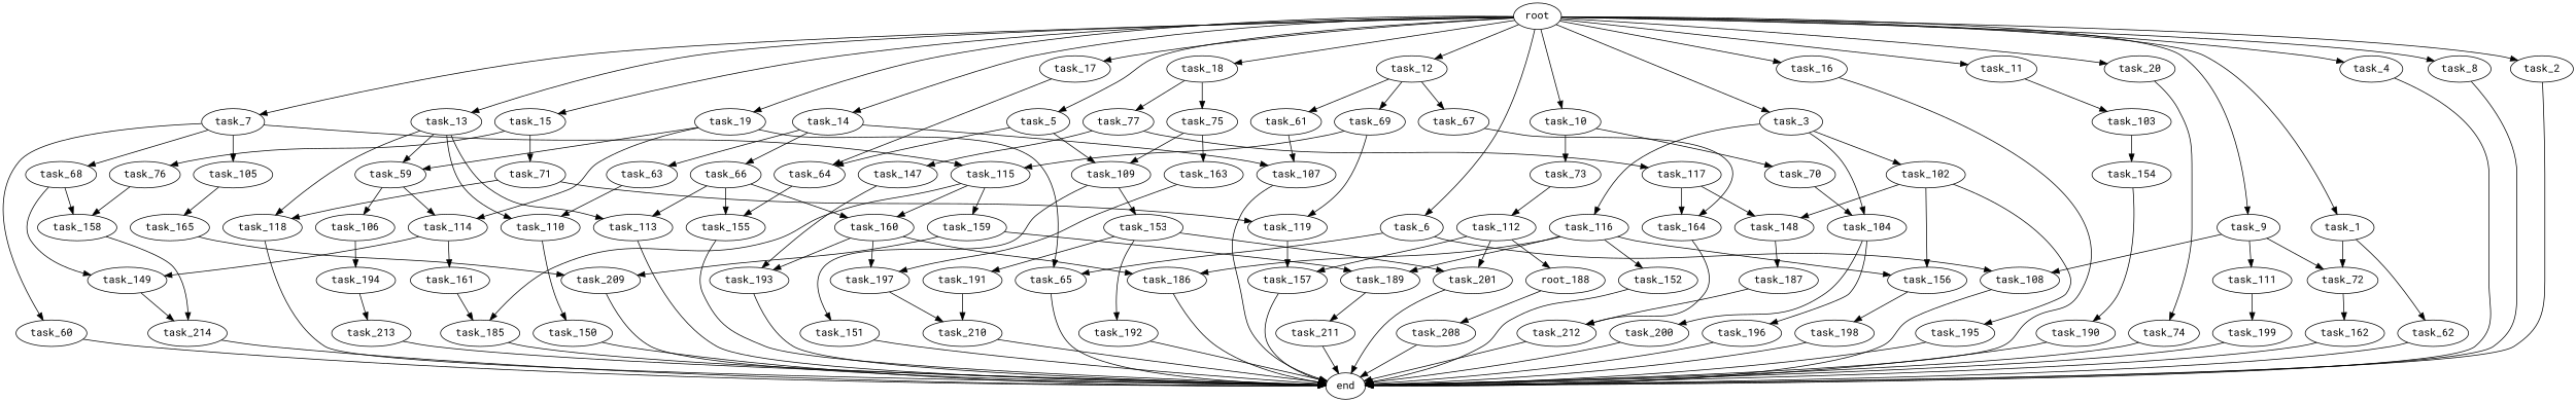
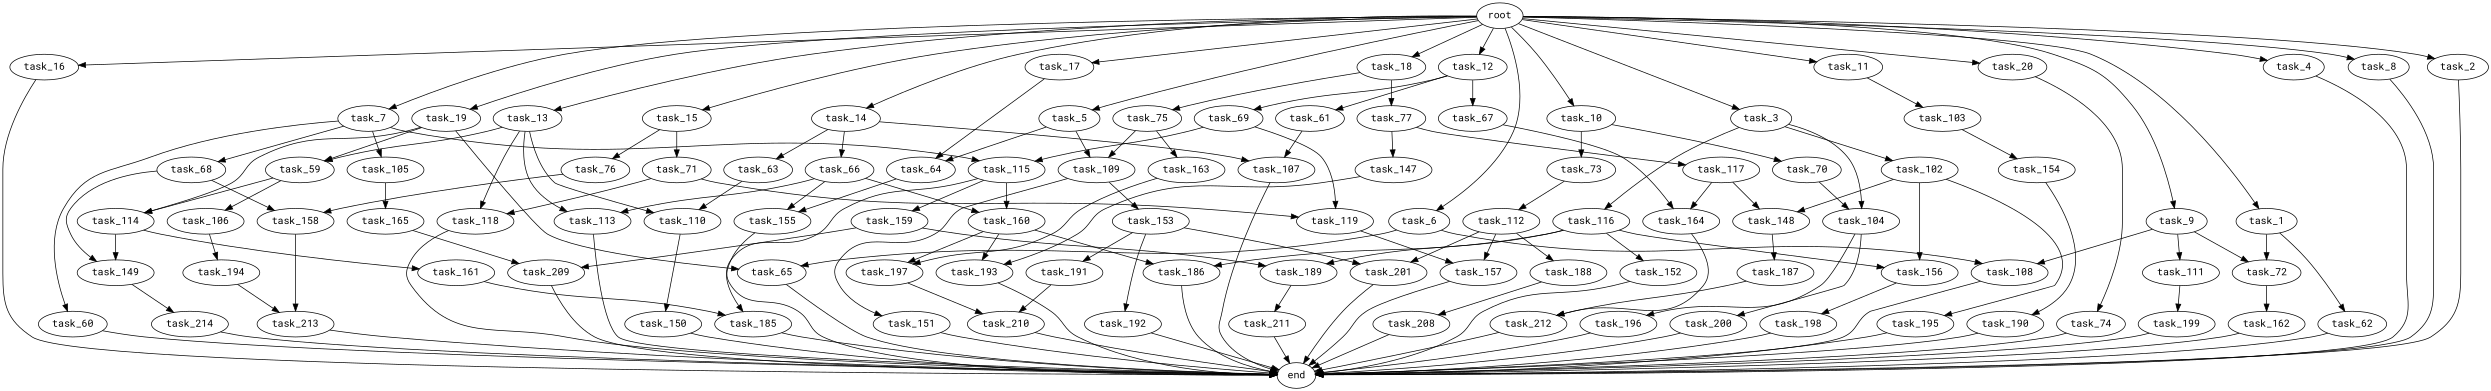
  digraph {
    fontname="Roboto Mono"
    node [fontname="Roboto Mono"]
    edge [fontname="Roboto Mono"]
    task_149
    task_214
    end
    task_192
    task_16
    task_150
    task_212
    task_115
    task_185
    task_159
    task_160
    task_209
    task_189
    task_193
    task_197
    task_186
    task_158
    task_213
    task_19
    task_114
    task_65
    task_59
    task_161
    task_106
    task_190
    task_119
    task_157
    task_102
    task_156
    task_148
    task_195
    task_198
    task_187
    task_11
    task_103
    task_154
    task_20
    task_74
    task_113
    task_60
    task_111
    task_199
    task_117
    task_164
    task_162
    task_151
    task_62
    task_14
    task_63
    task_107
    task_66
    task_110
    task_155
    task_1
    task_72
    task_108
    task_6
    task_147
    task_208
    task_200
    task_5
    task_64
    task_109
    task_153
    root
    task_7
    task_18
    task_4
    task_10
    task_12
    task_13
    task_15
    task_3
    task_8
    task_9
    task_2
    task_17
    task_105
    task_68
    task_77
    task_75
    task_73
    task_70
    task_69
    task_61
    task_67
    task_118
    task_76
    task_71
    task_104
    task_116
    task_196
    task_165
    task_163
    task_152
    task_194
    task_210
    task_191
    task_201
    task_112
-   task_188 [label=root_188]
+   task_188
    task_211
    task_149 -> task_214
    task_214 -> end
    task_192 -> end
    task_16 -> end
    task_150 -> end
    task_212 -> end
    task_115 -> task_185
    task_115 -> task_159
    task_115 -> task_160
    task_185 -> end
    task_159 -> task_209
    task_159 -> task_189
    task_160 -> task_193
    task_160 -> task_197
    task_160 -> task_186
    task_209 -> end
    task_189 -> task_211
    task_193 -> end
    task_197 -> task_210
    task_186 -> end
-   task_158 -> task_214
+   task_158 -> task_213
    task_213 -> end
    task_19 -> task_114
    task_19 -> task_65
    task_19 -> task_59
    task_114 -> task_149
    task_114 -> task_161
    task_65 -> end
    task_59 -> task_114
    task_59 -> task_106
    task_161 -> task_185
    task_106 -> task_194
    task_190 -> end
    task_119 -> task_157
    task_157 -> end
    task_102 -> task_156
    task_102 -> task_148
    task_102 -> task_195
    task_156 -> task_198
    task_148 -> task_187
    task_195 -> end
    task_198 -> end
    task_187 -> task_212
    task_11 -> task_103
    task_103 -> task_154
    task_154 -> task_190
    task_20 -> task_74
    task_74 -> end
    task_113 -> end
    task_60 -> end
    task_111 -> task_199
    task_199 -> end
    task_117 -> task_148
    task_117 -> task_164
    task_164 -> task_212
    task_162 -> end
    task_151 -> end
    task_62 -> end
    task_14 -> task_63
    task_14 -> task_107
    task_14 -> task_66
    task_63 -> task_110
    task_107 -> end
    task_66 -> task_160
    task_66 -> task_113
    task_66 -> task_155
    task_110 -> task_150
    task_155 -> end
    task_1 -> task_62
    task_1 -> task_72
    task_72 -> task_162
    task_108 -> end
    task_6 -> task_65
    task_6 -> task_108
    task_147 -> task_193
    task_208 -> end
    task_200 -> end
    task_5 -> task_64
    task_5 -> task_109
    task_64 -> task_155
    task_109 -> task_151
    task_109 -> task_153
    task_153 -> task_192
    task_153 -> task_191
    task_153 -> task_201
    root -> task_16
    root -> task_19
    root -> task_11
    root -> task_20
    root -> task_14
    root -> task_1
    root -> task_6
    root -> task_5
    root -> task_7
    root -> task_18
    root -> task_4
    root -> task_10
    root -> task_12
    root -> task_13
    root -> task_15
    root -> task_3
    root -> task_8
    root -> task_9
    root -> task_2
    root -> task_17
    task_7 -> task_115
    task_7 -> task_60
    task_7 -> task_105
    task_7 -> task_68
    task_18 -> task_77
    task_18 -> task_75
    task_4 -> end
    task_10 -> task_73
    task_10 -> task_70
    task_12 -> task_69
    task_12 -> task_61
    task_12 -> task_67
    task_13 -> task_59
    task_13 -> task_113
    task_13 -> task_110
    task_13 -> task_118
    task_15 -> task_76
    task_15 -> task_71
    task_3 -> task_102
    task_3 -> task_104
    task_3 -> task_116
    task_8 -> end
    task_9 -> task_111
    task_9 -> task_72
    task_9 -> task_108
    task_2 -> end
    task_17 -> task_64
    task_105 -> task_165
    task_68 -> task_149
    task_68 -> task_158
    task_77 -> task_117
    task_77 -> task_147
    task_75 -> task_109
    task_75 -> task_163
    task_73 -> task_112
    task_70 -> task_104
    task_69 -> task_115
    task_69 -> task_119
    task_61 -> task_107
    task_67 -> task_164
    task_118 -> end
    task_76 -> task_158
    task_71 -> task_119
    task_71 -> task_118
    task_104 -> task_200
    task_104 -> task_196
    task_116 -> task_189
    task_116 -> task_186
    task_116 -> task_156
    task_116 -> task_152
    task_196 -> end
    task_165 -> task_209
    task_163 -> task_197
    task_152 -> end
    task_194 -> task_213
    task_210 -> end
    task_191 -> task_210
    task_201 -> end
    task_112 -> task_157
    task_112 -> task_201
    task_112 -> task_188
    task_188 -> task_208
    task_211 -> end
  }
